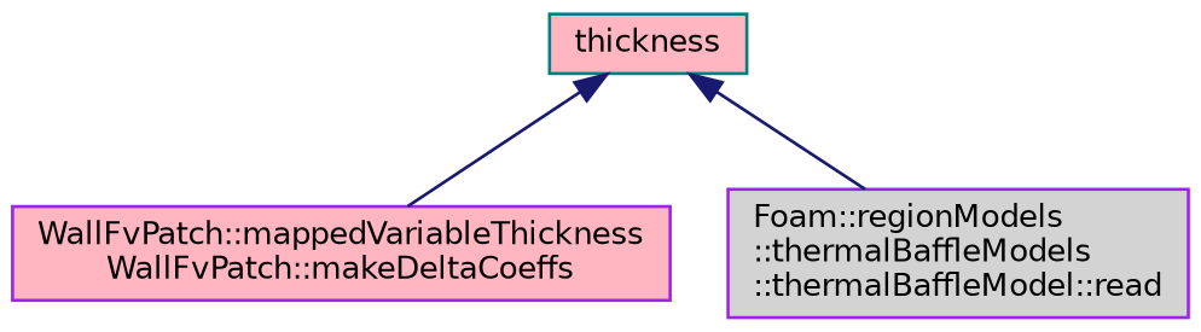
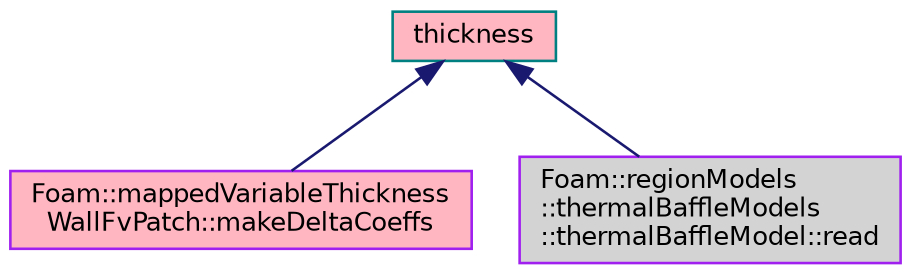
  digraph {
    rankdir=TB
    node [color=purple fillcolor=lightpink fontname=Helvetica fontsize=10 shape=record style=filled]
    edge [color=midnightblue dir=back fontname=Helvetica fontsize=10 labelfontname=Helvetica labelfontsize=10 style=solid]
    n1 [color=teal fontcolor=black height=0.2 label=thickness width=0.4]
-   n2 [height=0.2 label="WallFvPatch::mappedVariableThickness\lWallFvPatch::makeDeltaCoeffs" width=0.4]
+   n2 [height=0.2 label="Foam::mappedVariableThickness\lWallFvPatch::makeDeltaCoeffs" width=0.4]
    n3 [height=0.2 label="Foam::regionModels\l::thermalBaffleModels\l::thermalBaffleModel::read" width=0.4 fillcolor=lightgrey]
    n1 -> n2
    n1 -> n3
  }
